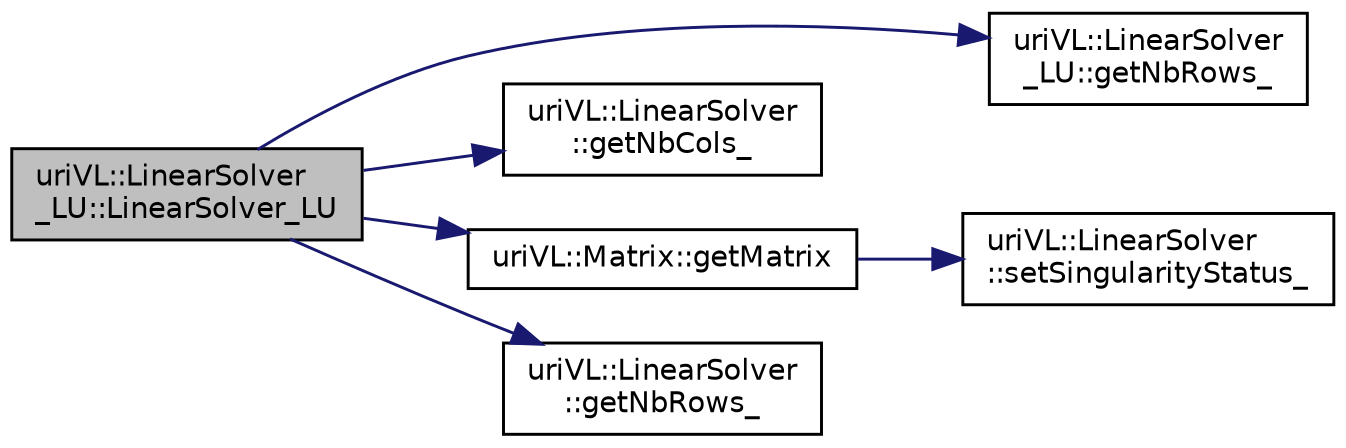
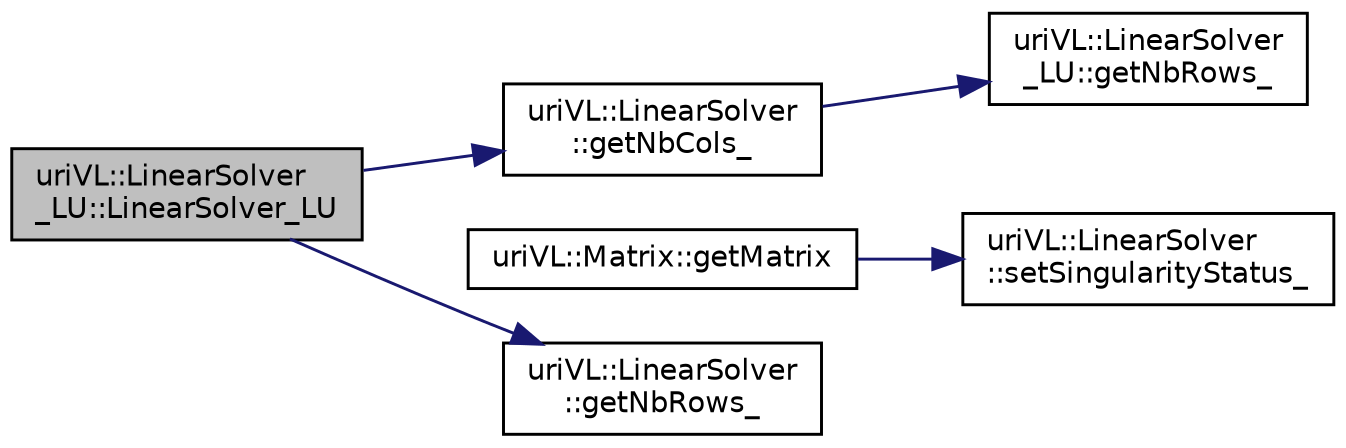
  digraph {
    rankdir=LR
    node [color=black fillcolor=white fontname=Helvetica fontsize=10 shape=record style=filled]
    edge [color=midnightblue fontname=Helvetica fontsize=10 labelfontname=Helvetica labelfontsize=10 style=solid]
    n1 [fillcolor=grey75 fontcolor=black height=0.2 label="uriVL::LinearSolver\l_LU::LinearSolver_LU" width=0.4]
    n2 [height=0.2 label="uriVL::LinearSolver\l_LU::getNbRows_" width=0.4]
    n3 [height=0.2 label="uriVL::Matrix::getMatrix" width=0.4]
    n4 [height=0.2 label="uriVL::LinearSolver\l::getNbCols_" width=0.4]
    n5 [height=0.2 label="uriVL::LinearSolver\l::getNbRows_" width=0.4]
    n6 [height=0.2 label="uriVL::LinearSolver\l::setSingularityStatus_" width=0.4]
-   n1 -> n2
-   n1 -> n3
+   n4 -> n2
    n1 -> n4
    n1 -> n5
    n3 -> n6
  }
